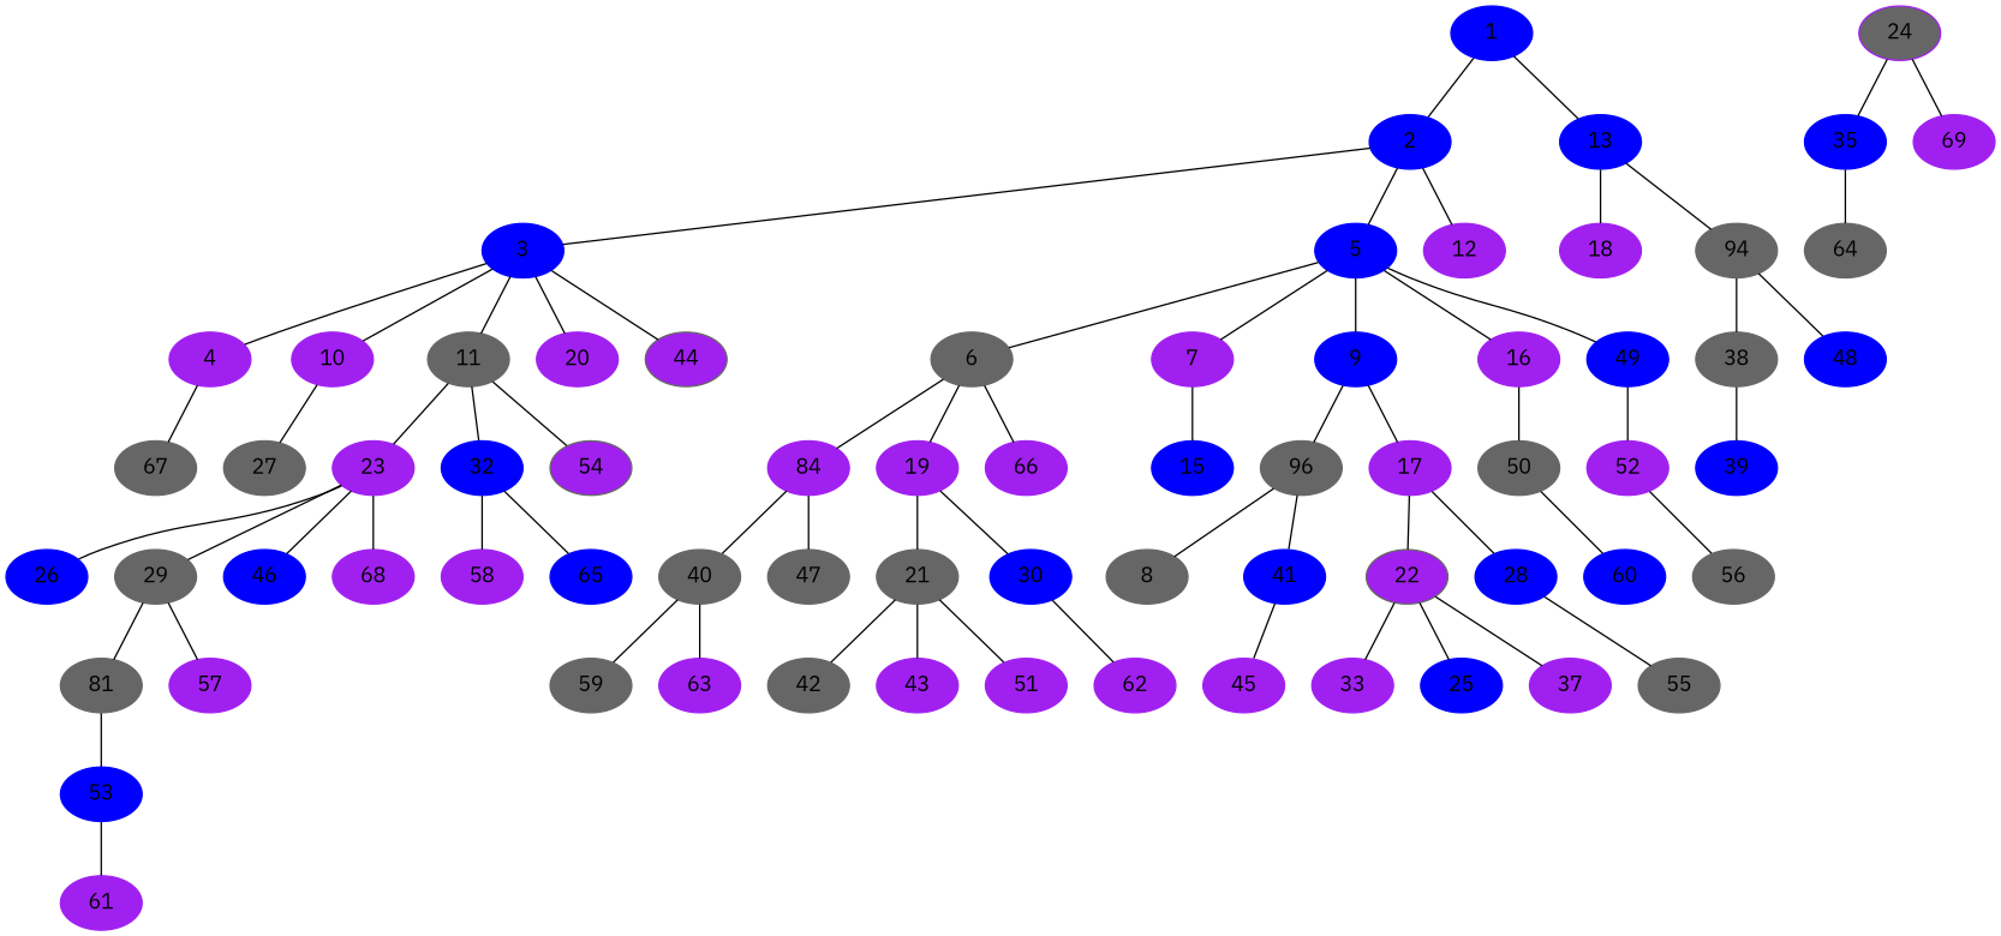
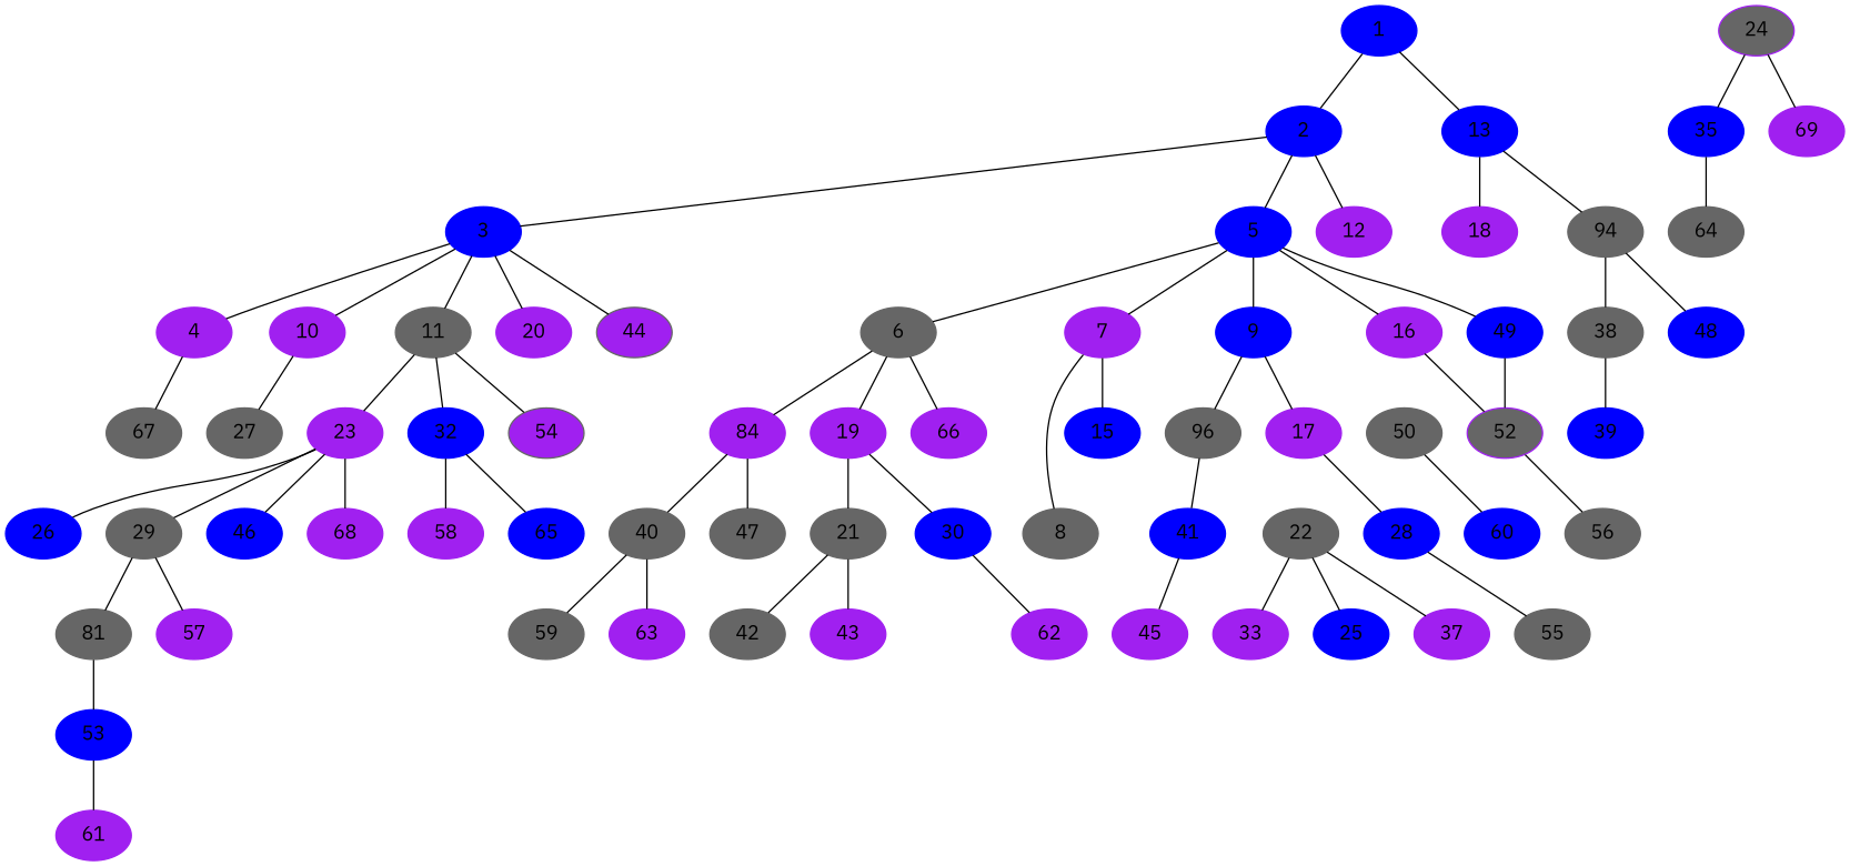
  graph {
    fontname="IBM Plex Sans"
    node [color=purple fontname="IBM Plex Sans" style=filled]
    edge [fontname="IBM Plex Sans"]
    1 [color=blue]
    2 [color=blue]
    13 [color=blue]
    3 [color=blue]
    5 [color=blue]
    12
    18
    n8 [color=gray40 label=94]
    4
    10
    11 [color=gray40]
    20
    44 [color=gray40 fillcolor=purple]
    6 [color=gray40]
    7
    9 [color=blue]
    16
    49 [color=blue]
    67 [color=gray40]
    27 [color=gray40]
    23
    32 [color=blue]
    54 [color=gray40 fillcolor=purple]
    n24 [label=84]
    19
    66
    8 [color=gray40]
    15 [color=blue]
    17
    n30 [color=gray40 label=96]
    50 [color=gray40]
-   52
+   52 [fillcolor=gray40]
    40 [color=gray40]
    47 [color=gray40]
    21 [color=gray40]
    30 [color=blue]
-   22 [color=gray40 fillcolor=purple]
+   22 [color=gray40]
    28 [color=blue]
    41 [color=blue]
    26 [color=blue]
    29 [color=gray40]
    46 [color=blue]
    68
    58
    65 [color=blue]
    38 [color=gray40]
    48 [color=blue]
    59 [color=gray40]
    63
    60 [color=blue]
    33
    25 [color=blue]
    37
    24 [fillcolor=gray40]
    35 [color=blue]
    69
    55 [color=gray40]
    42 [color=gray40]
    43
-   51
    62
    n62 [color=gray40 label=81]
    57
    64 [color=gray40]
    53 [color=blue]
    61
    39 [color=blue]
    45
    56 [color=gray40]
    1 -- 2
    1 -- 13
    2 -- 3
    2 -- 5
    2 -- 12
    13 -- 18
    13 -- n8
    3 -- 4
    3 -- 10
    3 -- 11
    3 -- 20
    3 -- 44
    5 -- 6
    5 -- 7
    5 -- 9
    5 -- 16
    5 -- 49
    n8 -- 38
    n8 -- 48
    4 -- 67
    10 -- 27
    11 -- 23
    11 -- 32
    11 -- 54
    6 -- n24
    6 -- 19
    6 -- 66
-   n30 -- 8
+   7 -- 8
    7 -- 15
    9 -- 17
    9 -- n30
-   16 -- 50
+   16 -- 52
    49 -- 52
    23 -- 26
    23 -- 29
    23 -- 46
    23 -- 68
    32 -- 58
    32 -- 65
    n24 -- 40
    n24 -- 47
    19 -- 21
    19 -- 30
-   17 -- 22
    17 -- 28
    n30 -- 41
    50 -- 60
    52 -- 56
    40 -- 59
    40 -- 63
    21 -- 42
    21 -- 43
-   21 -- 51
    30 -- 62
    22 -- 33
    22 -- 25
    22 -- 37
    28 -- 55
    41 -- 45
    29 -- n62
    29 -- 57
    38 -- 39
    24 -- 35
    24 -- 69
    35 -- 64
    n62 -- 53
    53 -- 61
  }
